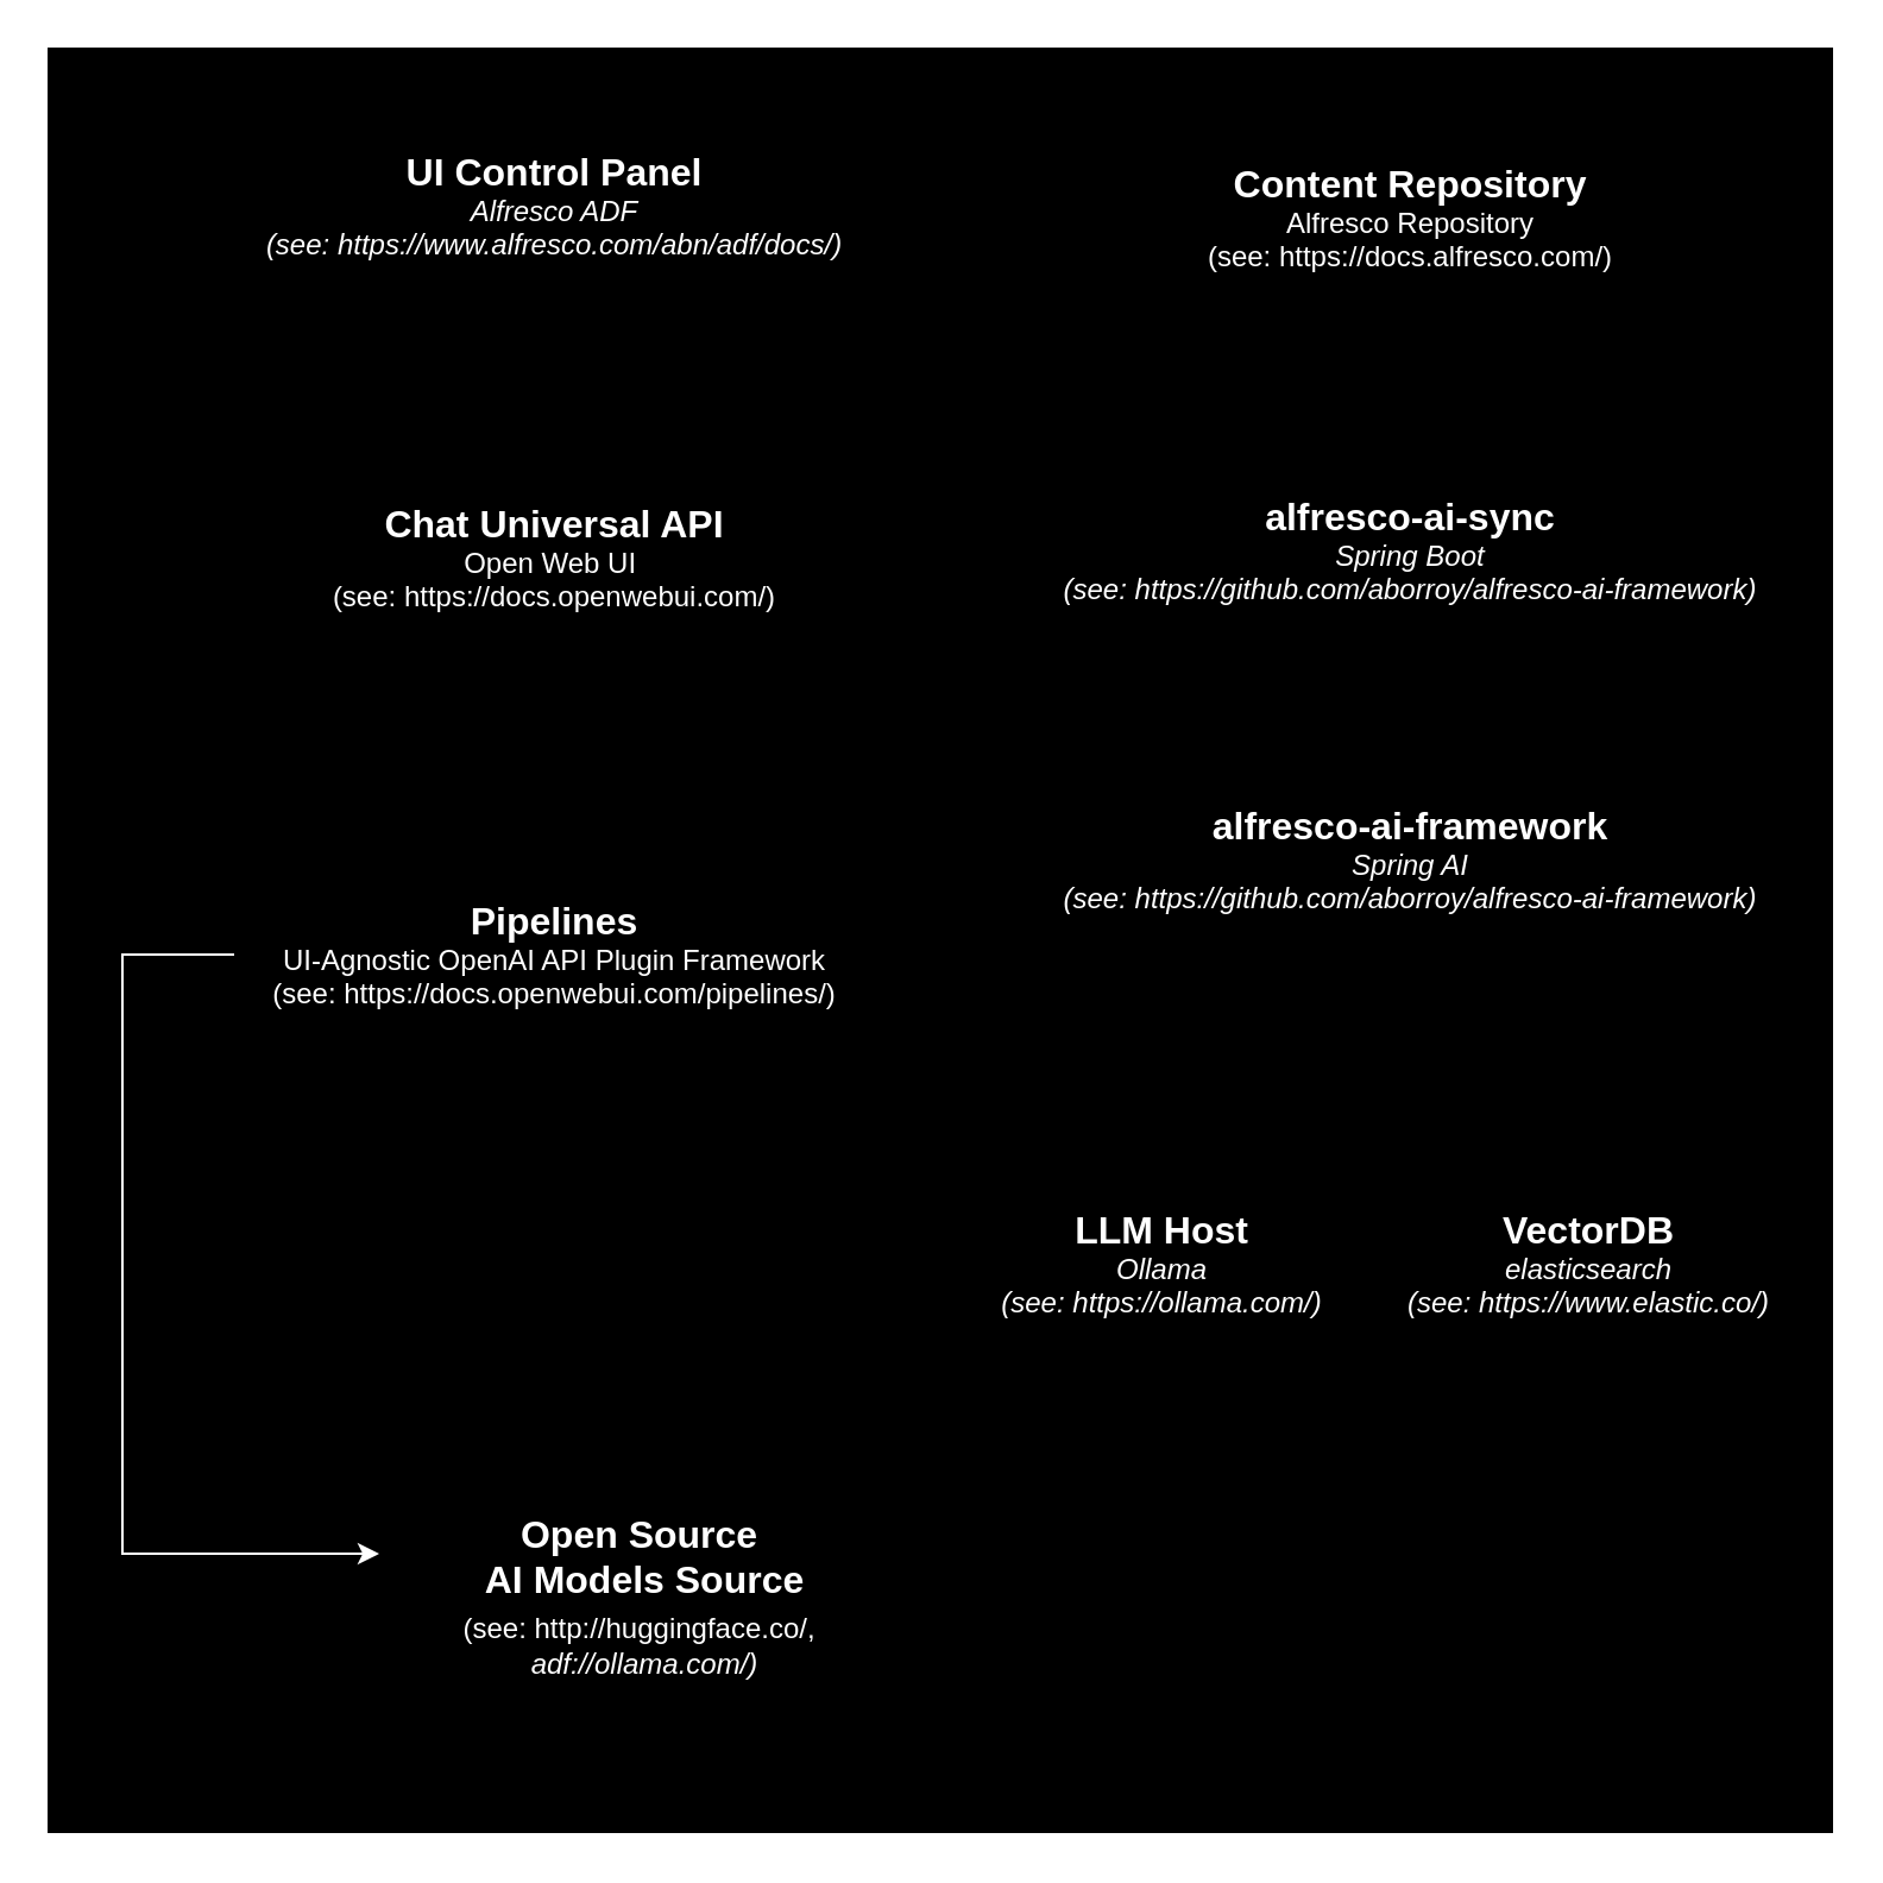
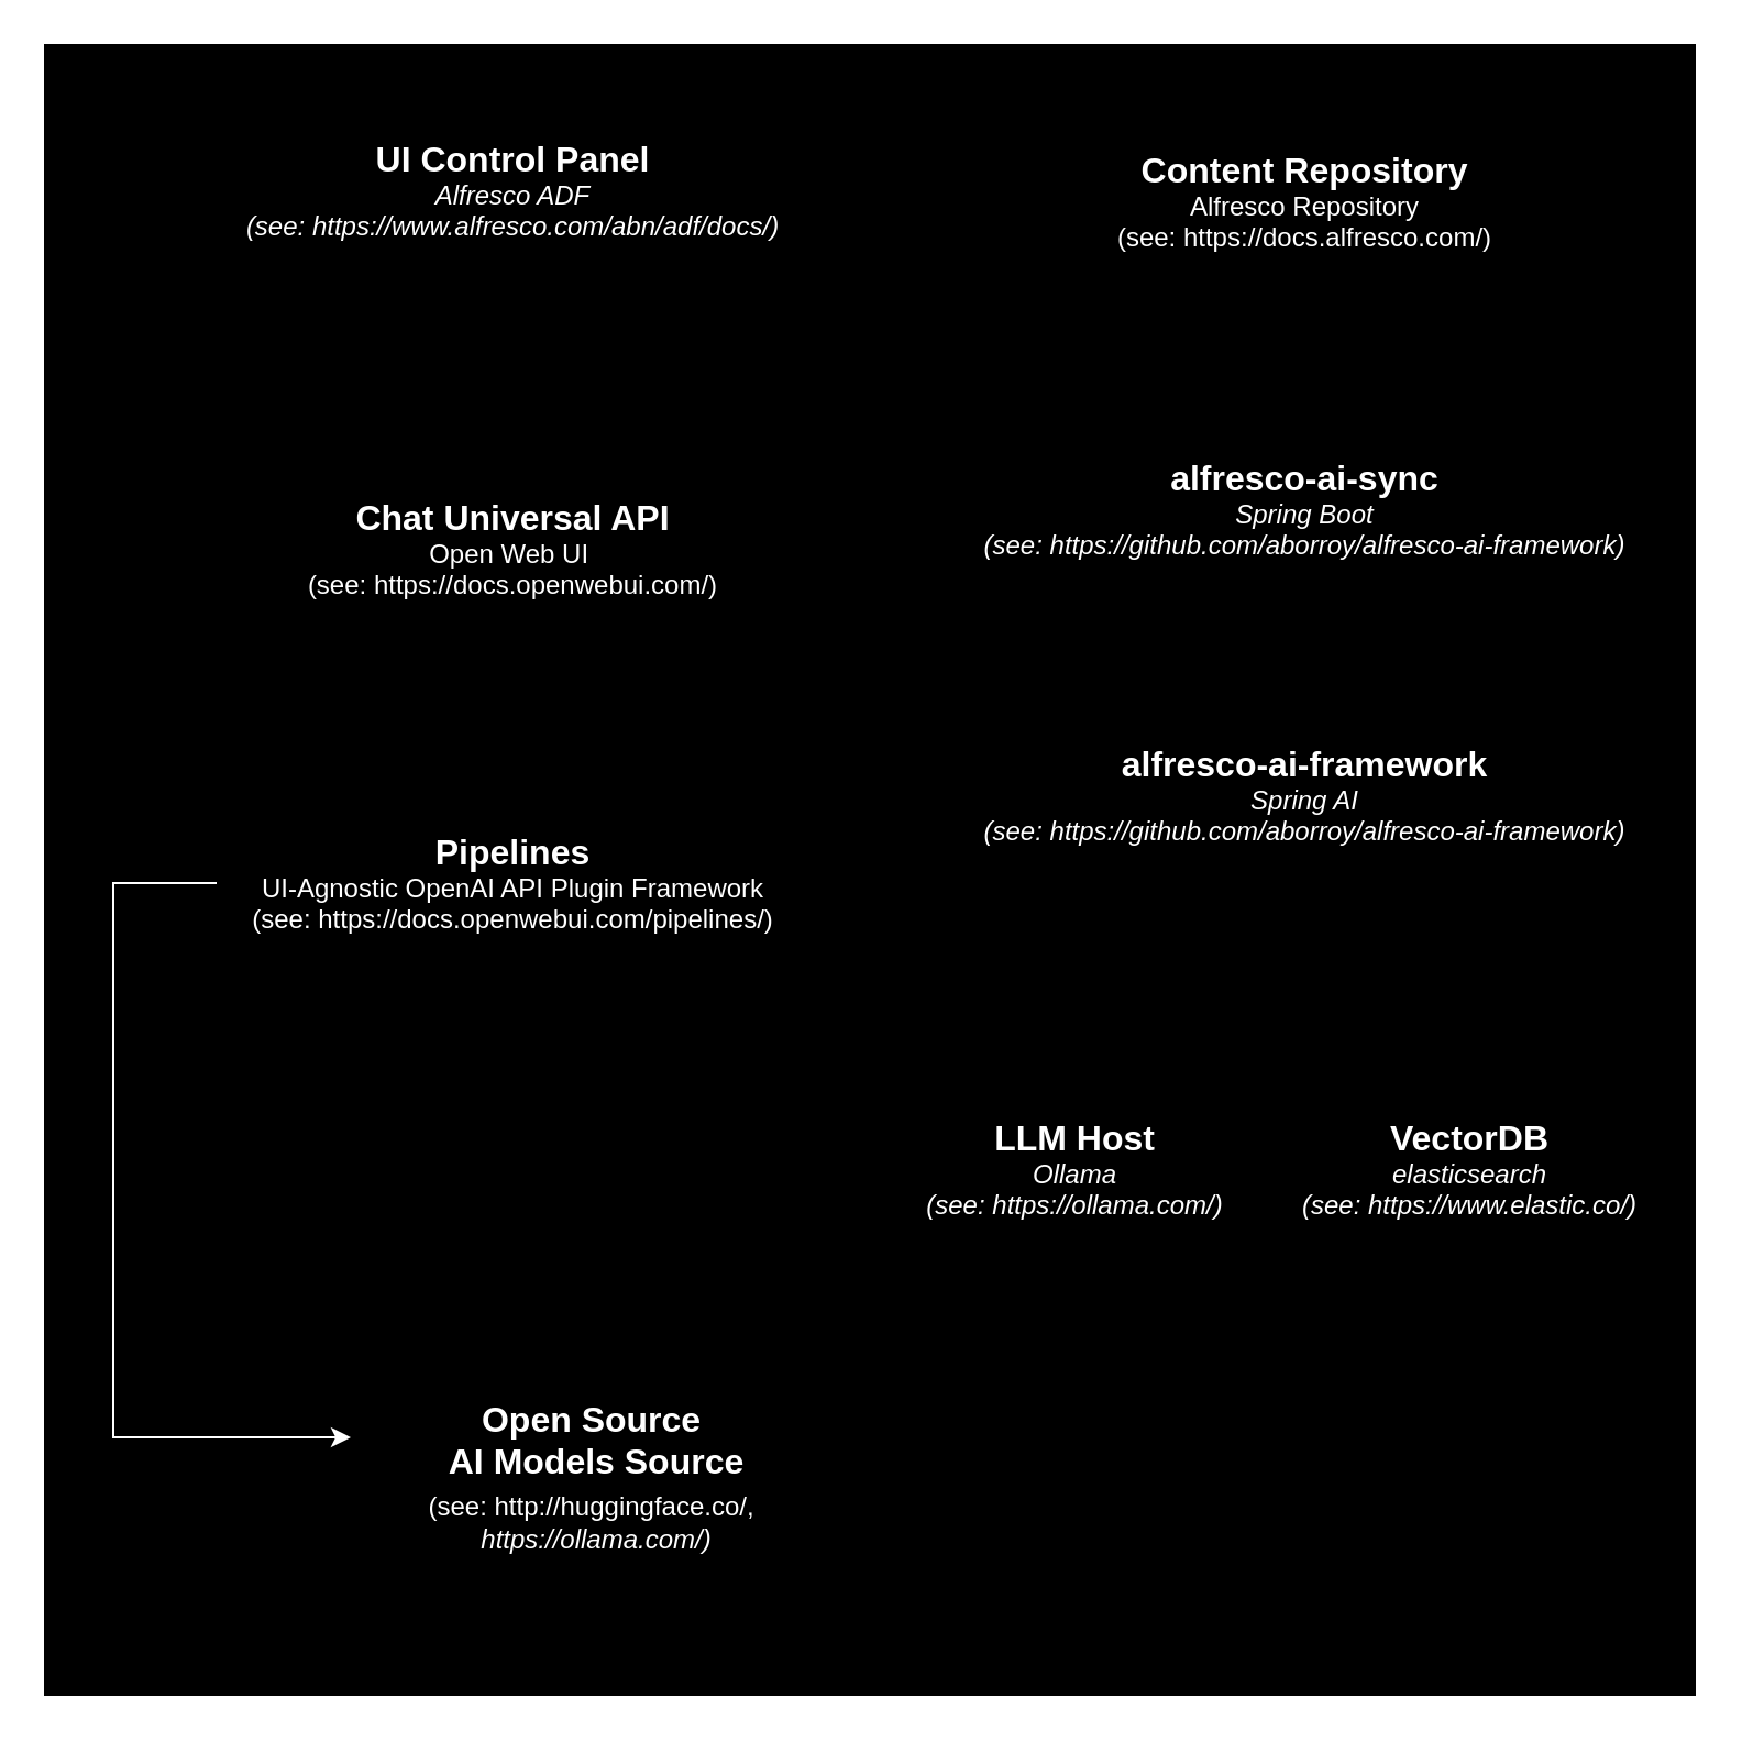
  <mxCell id="0" />
  <mxCell id="1" parent="0" />
  <mxCell id="2" value="" style="whiteSpace=wrap;html=1;aspect=fixed;fillColor=#000000;strokeColor=#000000;" vertex="1" parent="1"><mxGeometry x="20" y="20" width="750" height="750" as="geometry" /></mxCell>
  <mxCell id="3" style="edgeStyle=orthogonalEdgeStyle;rounded=0;orthogonalLoop=1;jettySize=auto;html=1;exitX=0;exitY=0.25;exitDx=0;exitDy=0;startArrow=none;startFill=0;entryX=1;entryY=0.5;entryDx=0;entryDy=0;endArrow=classicThin;endFill=1;labelBackgroundColor=#000000;fontColor=#FFFFFF;strokeColor=default;shadow=1;shadowColor=#000000;" edge="1" parent="1" source="5" target="10"><mxGeometry relative="1" as="geometry"><Array as="points" /></mxGeometry></mxCell>
  <mxCell id="4" style="edgeStyle=orthogonalEdgeStyle;rounded=0;orthogonalLoop=1;jettySize=auto;html=1;exitX=0;exitY=0.75;exitDx=0;exitDy=0;entryX=1;entryY=0.75;entryDx=0;entryDy=0;startArrow=classicThin;startFill=1;endArrow=none;labelBackgroundColor=#000000;fontColor=#FFFFFF;strokeColor=default;shadow=1;shadowColor=#000000;" edge="1" parent="1" source="5" target="12"><mxGeometry relative="1" as="geometry" /></mxCell>
  <mxCell id="5" value="&lt;b&gt;&lt;font style=&quot;font-size: 16px;&quot;&gt;alfresco-ai-framework&lt;/font&gt;&lt;/b&gt;&lt;div&gt;&lt;i&gt;Spring AI&lt;/i&gt;&lt;/div&gt;&lt;div&gt;&lt;i&gt;(see:&amp;nbsp;&lt;/i&gt;&lt;span style=&quot;&quot;&gt;&lt;i&gt;https://github.com/aborroy/alfresco-ai-framework)&lt;/i&gt;&lt;/span&gt;&lt;/div&gt;" style="whiteSpace=wrap;html=1;labelBackgroundColor=#000000;fontColor=#FFFFFF;strokeColor=default;shadow=1;fillColor=#000000;shadowColor=#000000;" vertex="1" parent="1"><mxGeometry x="443" y="321" width="300" height="80" as="geometry" /></mxCell>
  <mxCell id="6" value="&lt;div&gt;&lt;b&gt;&lt;font style=&quot;font-size: 16px;&quot;&gt;Content Repository&lt;/font&gt;&lt;font style=&quot;font-size: 16px;&quot;&gt;&lt;/font&gt;&lt;/b&gt;&lt;/div&gt;&lt;font&gt;Alfresco Repository&lt;/font&gt;&lt;div&gt;&lt;div&gt;&lt;font&gt;&lt;font style=&quot;&quot;&gt;(&lt;/font&gt;&lt;font style=&quot;&quot;&gt;see:&amp;nbsp;&lt;/font&gt;&lt;span style=&quot;&quot;&gt;&lt;font style=&quot;&quot;&gt;https://docs.alfresco.com/)&lt;/font&gt;&lt;/span&gt;&lt;/font&gt;&lt;/div&gt;&lt;/div&gt;" style="whiteSpace=wrap;html=1;labelBackgroundColor=#000000;fontColor=#FFFFFF;strokeColor=default;shadow=1;fillColor=#000000;shadowColor=#000000;" vertex="1" parent="1"><mxGeometry x="498" y="41" width="190" height="100" as="geometry" /></mxCell>
  <mxCell id="7" value="&lt;b&gt;&lt;font face=&quot;Helvetica&quot;&gt;&lt;font style=&quot;font-size: 16px;&quot;&gt;UI Control Panel&lt;/font&gt;&lt;br&gt;&lt;/font&gt;&lt;/b&gt;&lt;div&gt;&lt;font face=&quot;Helvetica&quot;&gt;&lt;span style=&quot;&quot;&gt;&lt;i&gt;Alfresco ADF&lt;/i&gt;&lt;/span&gt;&lt;/font&gt;&lt;/div&gt;&lt;div&gt;&lt;font face=&quot;Helvetica&quot;&gt;&lt;span style=&quot;&quot;&gt;&lt;i&gt;(see:&amp;nbsp;&lt;/i&gt;&lt;/span&gt;&lt;/font&gt;&lt;span style=&quot;&quot;&gt;&lt;i&gt;https://www.alfresco.com/abn/adf/docs/&lt;/i&gt;&lt;/span&gt;&lt;i style=&quot;&quot;&gt;)&lt;/i&gt;&lt;/div&gt;" style="whiteSpace=wrap;html=1;labelBackgroundColor=#000000;fontColor=#FFFFFF;strokeColor=default;shadow=1;fillColor=#000000;shadowColor=#000000;" vertex="1" parent="1"><mxGeometry x="103" y="51" width="260" height="70" as="geometry" /></mxCell>
  <mxCell id="8" value="" style="endArrow=classicThin;html=1;rounded=0;entryX=0.002;entryY=0.46;entryDx=0;entryDy=0;exitX=1;exitY=0.5;exitDx=0;exitDy=0;entryPerimeter=0;startArrow=none;startFill=0;endFill=1;labelBackgroundColor=#000000;fontColor=#FFFFFF;strokeColor=default;shadow=1;shadowColor=#000000;" edge="1" parent="1" source="7" target="6"><mxGeometry width="50" height="50" relative="1" as="geometry"><mxPoint y="526" as="sourcePoint" x="-19" /><mxPoint x="31" y="476" as="targetPoint" /></mxGeometry></mxCell>
  <mxCell id="9" value="" style="edgeStyle=orthogonalEdgeStyle;rounded=0;orthogonalLoop=1;jettySize=auto;html=1;labelBackgroundColor=#000000;fontColor=#FFFFFF;strokeColor=default;shadow=1;shadowColor=#000000;" edge="1" parent="1" source="10" target="12"><mxGeometry relative="1" as="geometry" /></mxCell>
- <mxCell id="10" value="&lt;div&gt;&lt;b&gt;&lt;font style=&quot;font-size: 16px;&quot;&gt;Chat Universal API&lt;/font&gt;&lt;/b&gt;&lt;/div&gt;&lt;font style=&quot;&quot;&gt;Open Web UI&amp;nbsp;&lt;/font&gt;&lt;div&gt;&lt;font face=&quot;Helvetica&quot;&gt;(see:&amp;nbsp;&lt;span style=&quot;&quot;&gt;https://docs.openwebui.com/)&lt;/span&gt;&lt;/font&gt;&lt;/div&gt;" style="whiteSpace=wrap;html=1;labelBackgroundColor=#000000;fontColor=#FFFFFF;strokeColor=default;shadow=1;fillColor=#000000;shadowColor=#000000;" vertex="1" parent="1"><mxGeometry x="128" y="193.5" width="210" height="80" as="geometry" /></mxCell>
+ <mxCell id="10" value="&lt;div&gt;&lt;b&gt;&lt;font style=&quot;font-size: 16px;&quot;&gt;Chat Universal API&lt;/font&gt;&lt;/b&gt;&lt;/div&gt;&lt;font style=&quot;&quot;&gt;Open Web UI&amp;nbsp;&lt;/font&gt;&lt;div&gt;&lt;font face=&quot;Helvetica&quot;&gt;(see:&amp;nbsp;&lt;span style=&quot;&quot;&gt;https://docs.openwebui.com/)&lt;/span&gt;&lt;/font&gt;&lt;/div&gt;" style="whiteSpace=wrap;html=1;labelBackgroundColor=#000000;fontColor=#FFFFFF;strokeColor=default;shadow=1;fillColor=#000000;shadowColor=#000000;" vertex="1" parent="1"><mxGeometry x="128" y="208.5" width="210" height="80" as="geometry" /></mxCell>
  <mxCell id="11" value="" style="endArrow=none;html=1;rounded=0;entryX=0.5;entryY=1;entryDx=0;entryDy=0;exitX=0.5;exitY=0;exitDx=0;exitDy=0;endFill=1;startFill=1;startArrow=classicThin;labelBackgroundColor=#000000;fontColor=#FFFFFF;strokeColor=default;shadow=1;shadowColor=#000000;" edge="1" parent="1" source="10" target="7"><mxGeometry width="50" height="50" relative="1" as="geometry"><mxPoint x="413" y="516" as="sourcePoint" /><mxPoint x="463" y="466" as="targetPoint" /></mxGeometry></mxCell>
  <mxCell id="12" value="&lt;div&gt;&lt;b&gt;&lt;font style=&quot;font-size: 16px;&quot;&gt;Pipelines&lt;/font&gt;&lt;/b&gt;&lt;/div&gt;&lt;font style=&quot;&quot;&gt;UI-Agnostic OpenAI API Plugin Framework&lt;/font&gt;&lt;div&gt;&lt;font face=&quot;Helvetica&quot;&gt;(see:&amp;nbsp;&lt;span style=&quot;&quot;&gt;https://docs.openwebui.com/pipelines/)&lt;/span&gt;&lt;/font&gt;&lt;/div&gt;" style="whiteSpace=wrap;html=1;labelBackgroundColor=#000000;fontColor=#FFFFFF;strokeColor=default;shadow=1;fillColor=#000000;shadowColor=#000000;" vertex="1" parent="1"><mxGeometry x="98" y="361" width="270" height="80" as="geometry" /></mxCell>
  <mxCell id="13" value="&lt;b&gt;&lt;font style=&quot;font-size: 16px;&quot;&gt;alfresco-ai-sync&lt;/font&gt;&lt;/b&gt;&lt;div&gt;&lt;i&gt;Spring Boot&lt;/i&gt;&lt;/div&gt;&lt;div&gt;&lt;i&gt;(see:&amp;nbsp;&lt;/i&gt;&lt;span style=&quot;&quot;&gt;&lt;i&gt;https://github.com/aborroy/alfresco-ai-framework)&lt;/i&gt;&lt;/span&gt;&lt;/div&gt;" style="whiteSpace=wrap;html=1;labelBackgroundColor=#000000;fontColor=#FFFFFF;strokeColor=default;shadow=1;fillColor=#000000;shadowColor=#000000;dashed=1;" vertex="1" parent="1"><mxGeometry x="440" y="188.5" width="306" height="85" as="geometry" /></mxCell>
  <mxCell id="14" value="" style="endArrow=none;html=1;rounded=0;entryX=0.5;entryY=1;entryDx=0;entryDy=0;exitX=0.5;exitY=0;exitDx=0;exitDy=0;startArrow=classicThin;startFill=1;endFill=1;labelBackgroundColor=#000000;fontColor=#FFFFFF;strokeColor=default;shadow=1;shadowColor=#000000;" edge="1" parent="1" source="13" target="6"><mxGeometry width="50" height="50" relative="1" as="geometry"><mxPoint x="391" y="356" as="sourcePoint" /><mxPoint x="441" y="306" as="targetPoint" /></mxGeometry></mxCell>
  <mxCell id="15" value="" style="endArrow=none;html=1;rounded=0;entryX=0.5;entryY=1;entryDx=0;entryDy=0;exitX=0.5;exitY=0;exitDx=0;exitDy=0;startArrow=classicThin;startFill=1;endFill=1;labelBackgroundColor=#000000;fontColor=#FFFFFF;strokeColor=default;shadow=1;shadowColor=#000000;" edge="1" parent="1" source="5" target="13"><mxGeometry width="50" height="50" relative="1" as="geometry"><mxPoint x="171" y="516" as="sourcePoint" /><mxPoint x="221" y="466" as="targetPoint" /></mxGeometry></mxCell>
  <mxCell id="16" value="" style="endArrow=none;html=1;rounded=0;entryX=0.25;entryY=1;entryDx=0;entryDy=0;startArrow=classicThin;startFill=1;endFill=1;exitX=0.5;exitY=0;exitDx=0;exitDy=0;labelBackgroundColor=#000000;fontColor=#FFFFFF;strokeColor=default;shadow=1;shadowColor=#000000;" edge="1" parent="1" source="19" target="5"><mxGeometry width="50" height="50" relative="1" as="geometry"><mxPoint x="481" y="581" as="sourcePoint" /><mxPoint x="221" y="466" as="targetPoint" /><Array as="points"><mxPoint x="488" y="441" /><mxPoint x="518" y="441" /></Array></mxGeometry></mxCell>
  <mxCell id="17" value="" style="endArrow=open;html=1;rounded=0;exitX=0.5;exitY=0;exitDx=0;exitDy=0;startArrow=classicThin;startFill=1;endFill=1;entryX=0.75;entryY=1;entryDx=0;entryDy=0;labelBackgroundColor=#000000;fontColor=#FFFFFF;strokeColor=default;shadow=1;shadowColor=#000000;" edge="1" parent="1" source="18" target="5"><mxGeometry width="50" height="50" relative="1" as="geometry"><mxPoint x="296" y="616" as="sourcePoint" /><mxPoint x="701" y="431" as="targetPoint" /><Array as="points" /></mxGeometry></mxCell>
  <mxCell id="18" value="&lt;div&gt;&lt;b&gt;&lt;font style=&quot;font-size: 16px;&quot;&gt;VectorDB&lt;/font&gt;&lt;/b&gt;&lt;/div&gt;&lt;i&gt;elasticsearch&lt;/i&gt;&lt;div&gt;&lt;i&gt;(see:&amp;nbsp;&lt;/i&gt;&lt;span style=&quot;&quot;&gt;&lt;i&gt;https://www.elastic.co/)&lt;/i&gt;&lt;/span&gt;&lt;/div&gt;" style="rounded=0;whiteSpace=wrap;html=1;labelBackgroundColor=#000000;fontColor=#FFFFFF;strokeColor=default;shadow=1;fillColor=#000000;shadowColor=#000000;" vertex="1" parent="1"><mxGeometry x="578" y="491" width="180" height="80" as="geometry" /></mxCell>
  <mxCell id="19" value="&lt;div&gt;&lt;b&gt;&lt;font style=&quot;font-size: 16px;&quot;&gt;LLM Host&lt;/font&gt;&lt;/b&gt;&lt;/div&gt;&lt;i&gt;Ollama&lt;/i&gt;&lt;div&gt;&lt;i&gt;(see:&amp;nbsp;&lt;/i&gt;&lt;span style=&quot;&quot;&gt;&lt;i&gt;https://ollama.com/)&lt;/i&gt;&lt;/span&gt;&lt;/div&gt;" style="rounded=0;whiteSpace=wrap;html=1;labelBackgroundColor=#000000;fontColor=#FFFFFF;strokeColor=default;shadow=1;fillColor=#000000;shadowColor=#000000;" vertex="1" parent="1"><mxGeometry x="411" y="491" width="155" height="80" as="geometry" /></mxCell>
- <mxCell id="20" value="&lt;font style=&quot;font-size: 16px;&quot;&gt;&lt;b&gt;Open Source&amp;nbsp;&lt;/b&gt;&lt;/font&gt;&lt;div&gt;&lt;font style=&quot;font-size: 16px;&quot;&gt;&lt;b&gt;AI Models Source&lt;/b&gt;&lt;/font&gt;&lt;div&gt;&lt;font&gt;(see:&amp;nbsp;&lt;/font&gt;&lt;span style=&quot;&quot;&gt;&lt;font style=&quot;&quot;&gt;http://huggingface.co/,&lt;span style=&quot;font-size: 16px;&quot;&gt;&lt;b&gt;&amp;nbsp;&lt;/b&gt;&lt;/span&gt;&lt;/font&gt;&lt;/span&gt;&lt;/div&gt;&lt;div&gt;&lt;span style=&quot;&quot;&gt;&lt;i&gt;adf://ollama.com/)&lt;/i&gt;&lt;/span&gt;&lt;/div&gt;&lt;/div&gt;" style="ellipse;shape=cloud;whiteSpace=wrap;html=1;labelBackgroundColor=#000000;fontColor=#FFFFFF;strokeColor=default;shadow=1;fillStyle=auto;fillColor=#000000;shadowColor=#000000;" vertex="1" parent="1"><mxGeometry x="141" y="581" width="260" height="180" as="geometry" /></mxCell>
+ <mxCell id="20" value="&lt;font style=&quot;font-size: 16px;&quot;&gt;&lt;b&gt;Open Source&amp;nbsp;&lt;/b&gt;&lt;/font&gt;&lt;div&gt;&lt;font style=&quot;font-size: 16px;&quot;&gt;&lt;b&gt;AI Models Source&lt;/b&gt;&lt;/font&gt;&lt;div&gt;&lt;font&gt;(see:&amp;nbsp;&lt;/font&gt;&lt;span style=&quot;&quot;&gt;&lt;font style=&quot;&quot;&gt;http://huggingface.co/,&lt;span style=&quot;font-size: 16px;&quot;&gt;&lt;b&gt;&amp;nbsp;&lt;/b&gt;&lt;/span&gt;&lt;/font&gt;&lt;/span&gt;&lt;/div&gt;&lt;div&gt;&lt;span style=&quot;&quot;&gt;&lt;i&gt;https://ollama.com/)&lt;/i&gt;&lt;/span&gt;&lt;/div&gt;&lt;/div&gt;" style="ellipse;shape=cloud;whiteSpace=wrap;html=1;labelBackgroundColor=#000000;fontColor=#FFFFFF;strokeColor=default;shadow=1;fillStyle=auto;fillColor=#000000;shadowColor=#000000;" vertex="1" parent="1"><mxGeometry x="141" y="581" width="260" height="180" as="geometry" /></mxCell>
  <mxCell id="21" style="edgeStyle=orthogonalEdgeStyle;rounded=0;orthogonalLoop=1;jettySize=auto;html=1;exitX=0.5;exitY=1;exitDx=0;exitDy=0;entryX=0.88;entryY=0.25;entryDx=0;entryDy=0;entryPerimeter=0;startArrow=none;startFill=0;endArrow=classicThin;endFill=1;labelBackgroundColor=#000000;fontColor=#FFFFFF;strokeColor=default;shadow=1;shadowColor=#000000;" edge="1" parent="1" source="19" target="20"><mxGeometry relative="1" as="geometry"><mxPoint x="551" y="681" as="targetPoint" /><Array as="points"><mxPoint x="489" y="626" /></Array></mxGeometry></mxCell>
  <mxCell id="22" style="edgeStyle=orthogonalEdgeStyle;rounded=0;orthogonalLoop=1;jettySize=auto;html=1;exitX=0;exitY=0.5;exitDx=0;exitDy=0;entryX=0.07;entryY=0.4;entryDx=0;entryDy=0;entryPerimeter=0;startArrow=none;startFill=0;labelBackgroundColor=#000000;fontColor=#FFFFFF;strokeColor=#FFFFFF;shadow=1;shadowColor=#000000;" edge="1" parent="1"><mxGeometry relative="1" as="geometry"><Array as="points"><mxPoint x="51" y="401" /><mxPoint x="51" y="653" /></Array><mxPoint x="98" y="401" as="sourcePoint" /><mxPoint x="159" y="653" as="targetPoint" /></mxGeometry></mxCell>
